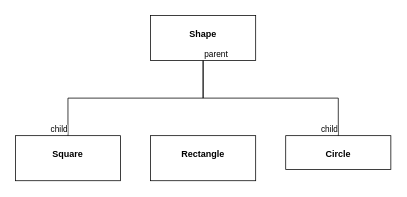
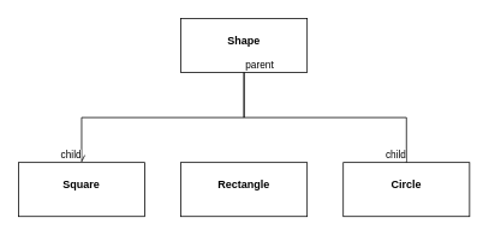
  <mxCell id="0" />
  <mxCell id="1" parent="0" />
  <mxCell id="2" value="&lt;p style=&quot;margin:0px;margin-top:4px;text-align:center;&quot;&gt;&lt;br&gt;&lt;b&gt;Shape&lt;/b&gt;&lt;/p&gt;" style="verticalAlign=top;align=left;overflow=fill;fontSize=12;fontFamily=Helvetica;html=1;" vertex="1" parent="1"><mxGeometry x="200" y="20" width="140" height="60" as="geometry" /></mxCell>
  <mxCell id="3" value="&lt;p style=&quot;margin:0px;margin-top:4px;text-align:center;&quot;&gt;&lt;br&gt;&lt;b&gt;Square&lt;/b&gt;&lt;/p&gt;" style="verticalAlign=top;align=left;overflow=fill;fontSize=12;fontFamily=Helvetica;html=1;" vertex="1" parent="1"><mxGeometry x="20" y="180" width="140" height="60" as="geometry" /></mxCell>
  <mxCell id="4" value="&lt;p style=&quot;margin:0px;margin-top:4px;text-align:center;&quot;&gt;&lt;br&gt;&lt;b&gt;Rectangle&lt;/b&gt;&lt;/p&gt;" style="verticalAlign=top;align=left;overflow=fill;fontSize=12;fontFamily=Helvetica;html=1;" vertex="1" parent="1"><mxGeometry x="200" y="180" width="140" height="60" as="geometry" /></mxCell>
- <mxCell id="5" value="&lt;p style=&quot;margin:0px;margin-top:4px;text-align:center;&quot;&gt;&lt;br&gt;&lt;b&gt;Circle&lt;/b&gt;&lt;/p&gt;" style="verticalAlign=top;align=left;overflow=fill;fontSize=12;fontFamily=Helvetica;html=1;" vertex="1" parent="1"><mxGeometry x="380" y="180" width="140" height="45" as="geometry" /></mxCell>
+ <mxCell id="5" value="&lt;p style=&quot;margin:0px;margin-top:4px;text-align:center;&quot;&gt;&lt;br&gt;&lt;b&gt;Circle&lt;/b&gt;&lt;/p&gt;" style="verticalAlign=top;align=left;overflow=fill;fontSize=12;fontFamily=Helvetica;html=1;" vertex="1" parent="1"><mxGeometry x="380" y="180" width="140" height="60" as="geometry" /></mxCell>
  <mxCell id="6" value="" style="endArrow=none;html=1;edgeStyle=orthogonalEdgeStyle;rounded=0;exitX=0.5;exitY=1;exitDx=0;exitDy=0;entryX=0.5;entryY=0;entryDx=0;entryDy=0;" edge="1" parent="1" source="2" target="5"><mxGeometry relative="1" as="geometry"><mxPoint x="310" y="130" as="sourcePoint" /><mxPoint x="470" y="130" as="targetPoint" /></mxGeometry></mxCell>
  <mxCell id="7" value="parent" style="edgeLabel;resizable=0;html=1;align=left;verticalAlign=bottom;" connectable="0" vertex="1" parent="6"><mxGeometry x="-1" relative="1" as="geometry" /></mxCell>
  <mxCell id="8" value="child" style="edgeLabel;resizable=0;html=1;align=right;verticalAlign=bottom;" connectable="0" vertex="1" parent="6"><mxGeometry x="1" relative="1" as="geometry" /></mxCell>
- <mxCell id="9" value="" style="endArrow=none;html=1;edgeStyle=orthogonalEdgeStyle;rounded=0;exitX=0.5;exitY=1;exitDx=0;exitDy=0;entryX=0.5;entryY=0;entryDx=0;entryDy=0;" edge="1" parent="1" source="2" target="3"><mxGeometry relative="1" as="geometry"><mxPoint x="220" y="270" as="sourcePoint" /><mxPoint x="380" y="270" as="targetPoint" /></mxGeometry></mxCell>
+ <mxCell id="9" value="" style="endArrow=open;html=1;edgeStyle=orthogonalEdgeStyle;rounded=0;exitX=0.5;exitY=1;exitDx=0;exitDy=0;entryX=0.5;entryY=0;entryDx=0;entryDy=0;" edge="1" parent="1" source="2" target="3"><mxGeometry relative="1" as="geometry"><mxPoint x="220" y="270" as="sourcePoint" /><mxPoint x="380" y="270" as="targetPoint" /></mxGeometry></mxCell>
  <mxCell id="10" value="parent" style="edgeLabel;resizable=0;html=1;align=left;verticalAlign=bottom;" connectable="0" vertex="1" parent="9"><mxGeometry x="-1" relative="1" as="geometry" /></mxCell>
  <mxCell id="11" value="child" style="edgeLabel;resizable=0;html=1;align=right;verticalAlign=bottom;" connectable="0" vertex="1" parent="9"><mxGeometry x="1" relative="1" as="geometry" /></mxCell>
